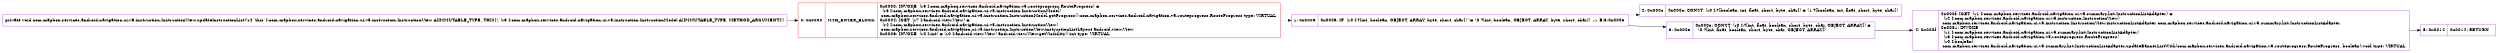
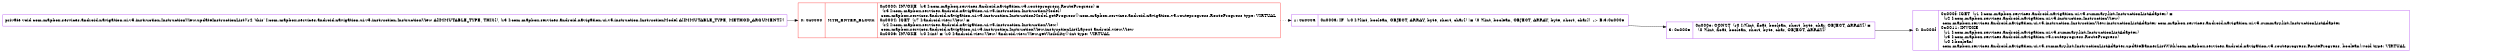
  digraph {
    rankdir=LR
    node [color=purple shape=record]
    edge [style=solid]
    n1 [color=red label="{0\:\ 0x0000|MTH_ENTER_BLOCK\l|0x0000: INVOKE  (r3 I:com.mapbox.services.android.navigation.v5.routeprogress.RouteProgress) = \l  (r3 I:com.mapbox.services.android.navigation.ui.v5.instruction.InstructionModel)\l com.mapbox.services.android.navigation.ui.v5.instruction.InstructionModel.getProgress():com.mapbox.services.android.navigation.v5.routeprogress.RouteProgress type: VIRTUAL \l0x0004: IGET  (r7 I:android.view.View) = \l  (r2 I:com.mapbox.services.android.navigation.ui.v5.instruction.InstructionView)\l com.mapbox.services.android.navigation.ui.v5.instruction.InstructionView.instructionListLayout android.view.View \l0x0006: INVOKE  (r0 I:int) = (r0 I:android.view.View) android.view.View.getVisibility():int type: VIRTUAL \l}"]
    n2 [label="{1\:\ 0x000a|0x000a: IF  (r0 I:?[int, boolean, OBJECT, ARRAY, byte, short, char]) != (0 ?[int, boolean, OBJECT, ARRAY, byte, short, char])  \-\> B:3:0x000e \l}"]
-   n3 [label="{2\:\ 0x000c|0x000c: CONST  (r0 I:?[boolean, int, float, short, byte, char]) = (1 ?[boolean, int, float, short, byte, char]) \l}"]
    n4 [label="{3\:\ 0x000e|0x000e: CONST  (r0 I:?[int, float, boolean, short, byte, char, OBJECT, ARRAY]) = \l  (0 ?[int, float, boolean, short, byte, char, OBJECT, ARRAY])\l \l}"]
-   n5 [label="{4\:\ 0x000f|0x000f: IGET  (r1 I:com.mapbox.services.android.navigation.ui.v5.summary.list.InstructionListAdapter) = \l  (r2 I:com.mapbox.services.android.navigation.ui.v5.instruction.InstructionView)\l com.mapbox.services.android.navigation.ui.v5.instruction.InstructionView.instructionListAdapter com.mapbox.services.android.navigation.ui.v5.summary.list.InstructionListAdapter \l0x0081: INVOKE  \l  (r1 I:com.mapbox.services.android.navigation.ui.v5.summary.list.InstructionListAdapter)\l  (r3 I:com.mapbox.services.android.navigation.v5.routeprogress.RouteProgress)\l  (r0 I:boolean)\l com.mapbox.services.android.navigation.ui.v5.summary.list.InstructionListAdapter.updateBannerListWith(com.mapbox.services.android.navigation.v5.routeprogress.RouteProgress, boolean):void type: VIRTUAL \l}"]
-   n6 [label="{5\:\ 0x0014|0x0014: RETURN   \l}"]
+   n5 [label="{4\:\ 0x000f|0x000f: IGET  (r1 I:com.mapbox.services.android.navigation.ui.v5.summary.list.InstructionListAdapter) = \l  (r2 I:com.mapbox.services.android.navigation.ui.v5.instruction.InstructionView)\l com.mapbox.services.android.navigation.ui.v5.instruction.InstructionView.instructionListAdapter com.mapbox.services.android.navigation.ui.v5.summary.list.InstructionListAdapter \l0x0011: INVOKE  \l  (r1 I:com.mapbox.services.android.navigation.ui.v5.summary.list.InstructionListAdapter)\l  (r3 I:com.mapbox.services.android.navigation.v5.routeprogress.RouteProgress)\l  (r0 I:boolean)\l com.mapbox.services.android.navigation.ui.v5.summary.list.InstructionListAdapter.updateBannerListWith(com.mapbox.services.android.navigation.v5.routeprogress.RouteProgress, boolean):void type: VIRTUAL \l}"]
    n7 [label="{private void com.mapbox.services.android.navigation.ui.v5.instruction.InstructionView.updateInstructionList((r2 'this' I:com.mapbox.services.android.navigation.ui.v5.instruction.InstructionView A[IMMUTABLE_TYPE, THIS]), (r3 I:com.mapbox.services.android.navigation.ui.v5.instruction.InstructionModel A[IMMUTABLE_TYPE, METHOD_ARGUMENT])) }"]
    n1 -> n2 [style=dotted]
-   n2 -> n3 [style=dotted]
    n2 -> n4
    n4 -> n5
-   n5 -> n6
    n7 -> n1
  }
